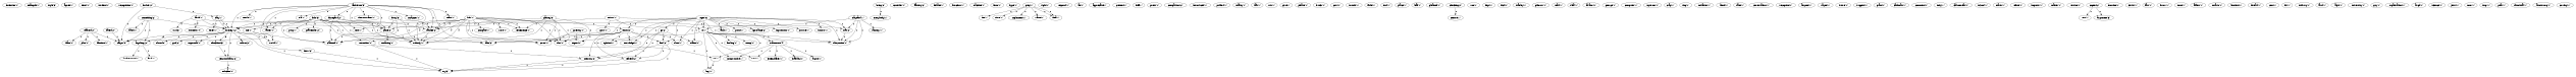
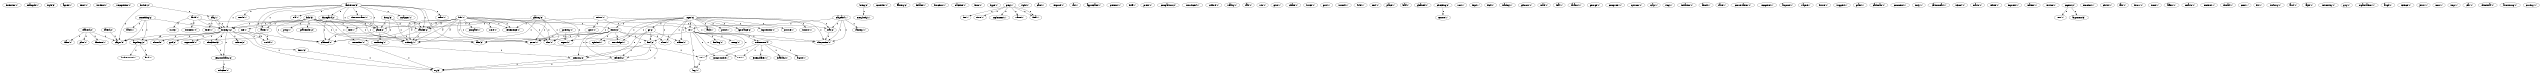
  digraph {
    n1 [label="intention(1)"]
    n2 [label="example(1)"]
    n3 [label="style(3)"]
    n4 [label="agree(1)"]
    n5 [label="henri(1)"]
    n6 [label="student(1)"]
    n7 [label="recognition(1)"]
    n8 [label="play(1)"]
    n9 [label="level(1)"]
    n10 [label="hockey(12)"]
    n11 [label="anything(2)"]
    n12 [label="player(5)"]
    n13 [label="education(3)"]
    n14 [label="reason(2)"]
    n15 [label="shoot(5)"]
    n16 [label="god(2)"]
    n17 [label="know(2)"]
    n18 [label="responsibility(2)"]
    n19 [label="superstar(1)"]
    n20 [label="world(1)"]
    n21 [label="try(3)"]
    n22 [label="find(1)"]
    n23 [label="bothersome(1)"]
    n24 [label="educate(1)"]
    n25 [label="minus(1)"]
    n26 [label="sport(1)"]
    n27 [label="re(1)"]
    n28 [label="discussion(1)"]
    n29 [label="statement(4)"]
    n30 [label="compromise(1)"]
    n31 [label="feeling(1)"]
    n32 [label="setup(1)"]
    n33 [label="sort(1)"]
    n34 [label="expert(1)"]
    n35 [label="ve(1)"]
    n36 [label="key(1)"]
    n37 [label="inability(1)"]
    n38 [label="argue(1)"]
    n39 [label="exemplifies(1)"]
    n40 [label="sanderson(3)"]
    n41 [label="demonstrates(1)"]
    n42 [label="scrapper(1)"]
    n43 [label="team(1)"]
    n44 [label="settle(1)"]
    n45 [label="disregard(2)"]
    n46 [label="game(2)"]
    n47 [label="latter(1)"]
    n48 [label="era(1)"]
    n49 [label="claimed(1)"]
    n50 [label="take(3)"]
    n51 [label="blanket(2)"]
    n52 [label="nobody(1)"]
    n53 [label="see(1)"]
    n54 [label="remember(1)"]
    n55 [label="meaning(1)"]
    n56 [label="memory(2)"]
    n57 [label="bring(2)"]
    n58 [label="everybody(1)"]
    n59 [label="consider(1)"]
    n60 [label="flattery(2)"]
    n61 [label="debate(1)"]
    n62 [label="function(1)"]
    n63 [label="machine(1)"]
    n64 [label="form(1)"]
    n65 [label="something(2)"]
    n66 [label="basis(1)"]
    n67 [label="hype(1)"]
    n68 [label="greg(1)"]
    n69 [label="ate(1)"]
    n70 [label="time(1)"]
    n71 [label="implement(1)"]
    n72 [label="waste(1)"]
    n73 [label="idea(1)"]
    n74 [label="maynard(1)"]
    n75 [label="ramsey(1)"]
    n76 [label="stat(2)"]
    n77 [label="realized(2)"]
    n78 [label="skate(1)"]
    n79 [label="joke(1)"]
    n80 [label="lifetime(1)"]
    n81 [label="right(1)"]
    n82 [label="roger(6)"]
    n83 [label="go(2)"]
    n84 [label="makes(1)"]
    n85 [label="lack(1)"]
    n86 [label="point(1)"]
    n87 [label="ignorance(2)"]
    n88 [label="think(3)"]
    n89 [label="opinion(1)"]
    n90 [label="shot(1)"]
    n91 [label="feel(2)"]
    n92 [label="impression(1)"]
    n93 [label="knowledge(1)"]
    n94 [label="course(1)"]
    n95 [label="honour(1)"]
    n96 [label="refresh(2)"]
    n97 [label="don(1)"]
    n98 [label="cover(1)"]
+   n99 [label="care(1)"]
    n100 [label="respond(1)"]
    n101 [label="ran(1)"]
    n102 [label="appreciate(1)"]
    n103 [label="david(1)"]
    n104 [label="uwo(3)"]
    n105 [label="business(4)"]
    n106 [label="present(1)"]
    n107 [label="duff(1)"]
    n108 [label="press(1)"]
    n109 [label="comparison(2)"]
    n110 [label="introduced(1)"]
    n111 [label="pulford(1)"]
    n112 [label="reality(1)"]
    n113 [label="talk(1)"]
    n114 [label="win(1)"]
    n115 [label="give(1)"]
    n116 [label="please(1)"]
    n117 [label="fuhr(3)"]
    n118 [label="one(1)"]
    n119 [label="plug(1)"]
    n120 [label="goaltender(2)"]
    n121 [label="bother(2)"]
    n122 [label="butch(1)"]
    n123 [label="bob(1)"]
    n124 [label="compare(1)"]
    n125 [label="word(1)"]
    n126 [label="vehemence(1)"]
    n127 [label="post(1)"]
    n128 [label="sounds(1)"]
    n129 [label="doug(3)"]
    n130 [label="fluke(1)"]
    n131 [label="end(1)"]
    n132 [label="place(1)"]
    n133 [label="leaf(1)"]
    n134 [label="gleaned(1)"]
    n135 [label="checking(2)"]
    n136 [label="centre(1)"]
    n137 [label="won(1)"]
    n138 [label="dept(1)"]
    n139 [label="dick(1)"]
    n140 [label="stanley(1)"]
    n141 [label="gilmour(1)"]
    n142 [label="read(1)"]
    n143 [label="deal(1)"]
    n144 [label="tarasov(1)"]
    n145 [label="george(1)"]
    n146 [label="computer(1)"]
    n147 [label="nystrom(1)"]
    n148 [label="crap(1)"]
    n149 [label="ring(1)"]
    n150 [label="imitation(1)"]
    n151 [label="admit(1)"]
    n152 [label="date(1)"]
    n153 [label="conversation(1)"]
    n154 [label="recognize(1)"]
    n155 [label="anyone(1)"]
    n156 [label="wayne(1)"]
    n157 [label="future(1)"]
    n158 [label="suggest(1)"]
    n159 [label="grant(1)"]
    n160 [label="cashman(1)"]
    n161 [label="comment(1)"]
    n162 [label="body(1)"]
    n163 [label="carbonneau(1)"]
    n164 [label="school(1)"]
    n165 [label="mario(1)"]
    n166 [label="refute(1)"]
    n167 [label="impress(1)"]
    n168 [label="matter(1)"]
    n169 [label="version(1)"]
    n170 [label="cogent(2)"]
    n171 [label="rest(1)"]
    n172 [label="argument(3)"]
    n173 [label="emotion(1)"]
    n174 [label="christ(1)"]
    n175 [label="fart(1)"]
    n176 [label="gainey(8)"]
    n177 [label="throw(1)"]
    n178 [label="bone(1)"]
    n179 [label="lafleur(1)"]
    n180 [label="ontario(1)"]
    n181 [label="lemieux(1)"]
    n182 [label="thread(1)"]
    n183 [label="conn(1)"]
    n184 [label="bit(1)"]
    n185 [label="gretzky(1)"]
    n186 [label="sudbury(1)"]
    n187 [label="laud(1)"]
    n188 [label="ralph(1)"]
    n189 [label="university(1)"]
    n190 [label="guy(1)"]
    n191 [label="organization(1)"]
    n192 [label="laugh(1)"]
    n193 [label="science(1)"]
    n194 [label="jesus(1)"]
    n195 [label="mon(1)"]
    n196 [label="stop(1)"]
    n197 [label="hated(2)"]
    n198 [label="year(1)"]
    n199 [label="dismissal(1)"]
    n200 [label="armstrong(1)"]
    n201 [label="cowboy(1)"]
    n8 -> n9 [label=1]
    n8 -> n10 [label=1]
    n8 -> n10 [label=1]
    n10 -> n11 [label=1]
    n10 -> n12 [label=2]
    n10 -> n13 [label=2]
    n10 -> n14 [label=1]
    n10 -> n15 [label=1]
    n10 -> n16 [label=1]
    n10 -> n17 [label=1]
    n10 -> n18 [label=1]
    n10 -> n19 [label=1]
    n10 -> n20 [label=1]
    n10 -> n21 [label=1]
    n11 -> n22 [label=1]
    n11 -> n23 [label=1]
    n13 -> n18 [label=1]
    n17 -> n21 [label=1]
    n18 -> n24 [label=1]
    n25 -> n10 [label=1]
    n25 -> n26 [label=1]
    n25 -> n27 [label=1]
    n25 -> n28 [label=1]
    n27 -> n28 [label=1]
    n27 -> n29 [label=1]
    n27 -> n30 [label=1]
    n27 -> n31 [label=1]
    n27 -> n32 [label=1]
    n27 -> n33 [label=1]
    n27 -> n34 [label=1]
    n27 -> n35 [label=1]
    n27 -> n36 [label=1]
    n29 -> n30 [label=1]
    n29 -> n33 [label=1]
    n29 -> n37 [label=1]
    n29 -> n38 [label=1]
    n29 -> n39 [label=1]
    n35 -> n36 [label=1]
    n40 -> n10 [label=1]
    n40 -> n41 [label=1]
    n40 -> n42 [label=1]
    n40 -> n43 [label=1]
    n40 -> n44 [label=1]
    n40 -> n45 [label=1]
    n40 -> n46 [label=1]
    n40 -> n47 [label=1]
    n40 -> n48 [label=1]
    n40 -> n49 [label=1]
    n40 -> n50 [label=1]
    n40 -> n51 [label=1]
    n40 -> n52 [label=1]
    n40 -> n53 [label=1]
    n45 -> n10 [label=1]
    n45 -> n46 [label=1]
    n45 -> n49 [label=1]
    n45 -> n52 [label=1]
    n45 -> n54 [label=1]
    n46 -> n49 [label=1]
    n46 -> n52 [label=1]
    n46 -> n55 [label=1]
    n51 -> n52 [label=1]
    n51 -> n54 [label=1]
    n54 -> n21 [label=1]
    n54 -> n56 [label=1]
    n56 -> n21 [label=1]
    n57 -> n58 [label=1]
    n65 -> n10 [label=1]
    n65 -> n11 [label=1]
    n65 -> n12 [label=1]
    n65 -> n66 [label=1]
    n68 -> n69 [label=1]
    n68 -> n70 [label=1]
    n68 -> n71 [label=1]
    n68 -> n72 [label=1]
    n68 -> n73 [label=1]
    n68 -> n73 [label=1]
    n74 -> n27 [label=1]
    n74 -> n28 [label=1]
    n74 -> n28 [label=1]
    n74 -> n75 [label=1]
    n74 -> n76 [label=1]
    n76 -> n28 [label=1]
    n77 -> n12 [label=1]
    n77 -> n78 [label=1]
    n77 -> n79 [label=1]
    n77 -> n80 [label=1]
    n82 -> n27 [label=1]
    n82 -> n28 [label=1]
    n82 -> n50 [label=1]
    n82 -> n76 [label=1]
    n82 -> n83 [label=1]
    n82 -> n84 [label=1]
    n82 -> n85 [label=1]
    n82 -> n86 [label=1]
    n82 -> n87 [label=1]
    n82 -> n88 [label=1]
    n82 -> n89 [label=1]
    n82 -> n90 [label=1]
    n82 -> n91 [label=1]
    n82 -> n92 [label=1]
    n82 -> n93 [label=1]
    n82 -> n94 [label=1]
    n82 -> n95 [label=1]
    n83 -> n56 [label=1]
    n83 -> n84 [label=1]
    n83 -> n91 [label=1]
    n83 -> n96 [label=1]
    n88 -> n50 [label=1]
    n88 -> n56 [label=1]
    n88 -> n89 [label=1]
    n88 -> n90 [label=1]
    n88 -> n91 [label=1]
    n88 -> n93 [label=1]
    n88 -> n96 [label=1]
    n88 -> n97 [label=1]
    n88 -> n98 [label=1]
    n91 -> n21 [label=1]
    n91 -> n56 [label=1]
    n91 -> n96 [label=1]
    n96 -> n21 [label=1]
    n97 -> n35 [label=1]
    n103 -> n10 [label=1]
    n103 -> n76 [label=1]
    n103 -> n104 [label=4]
    n103 -> n105 [label=4]
    n117 -> n10 [label=1]
    n117 -> n46 [label=1]
    n117 -> n47 [label=1]
    n117 -> n49 [label=1]
    n117 -> n50 [label=1]
    n117 -> n51 [label=1]
    n117 -> n52 [label=1]
    n117 -> n53 [label=1]
    n117 -> n97 [label=1]
    n117 -> n118 [label=1]
    n117 -> n119 [label=1]
    n117 -> n120 [label=1]
    n118 -> n12 [label=1]
    n118 -> n20 [label=1]
    n121 -> n8 [label=1]
    n121 -> n12 [label=1]
    n123 -> n46 [label=4]
    n123 -> n49 [label=4]
    n123 -> n51 [label=4]
    n123 -> n51 [label=4]
    n123 -> n52 [label=4]
    n123 -> n52 [label=4]
    n123 -> n88 [label=1]
    n123 -> n97 [label=1]
    n123 -> n97 [label=1]
    n123 -> n98 [label=1]
    n123 -> n98 [label=1]
    n123 -> n124 [label=1]
    n123 -> n125 [label=1]
    n123 -> n126 [label=1]
    n123 -> n126 [label=1]
    n129 -> n46 [label=1]
    n129 -> n49 [label=1]
    n129 -> n51 [label=1]
    n129 -> n52 [label=1]
    n135 -> n136 [label=1]
    n170 -> n171 [label=1]
    n170 -> n172 [label=1]
    n176 -> n34 [label=1]
    n176 -> n51 [label=1]
    n176 -> n52 [label=1]
    n176 -> n97 [label=1]
    n176 -> n98 [label=1]
    n176 -> n126 [label=1]
    n185 -> n34 [label=1]
    n185 -> n98 [label=1]
    n197 -> n12 [label=1]
  }
